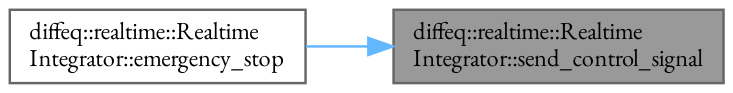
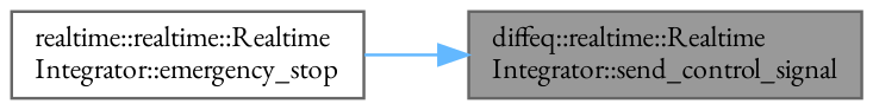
  digraph {
    rankdir=RL
    fontname="EB Garamond"
    node [fontname="EB Garamond" fontsize=10 shape=box style=filled]
    n1 [color=gray40 fillcolor=grey60 fontcolor=black height=0.2 label="diffeq::realtime::Realtime\lIntegrator::send_control_signal" width=0.4]
-   n2 [color=grey40 fillcolor=white height=0.2 label="diffeq::realtime::Realtime\lIntegrator::emergency_stop" width=0.4]
+   n2 [color=grey40 fillcolor=white height=0.2 label="realtime::realtime::Realtime\lIntegrator::emergency_stop" width=0.4]
    n1 -> n2 [color=steelblue1 dir=back fontname="EB Garamond" fontsize=10 labelfontname=Helvetica labelfontsize=10 style=solid]
  }
